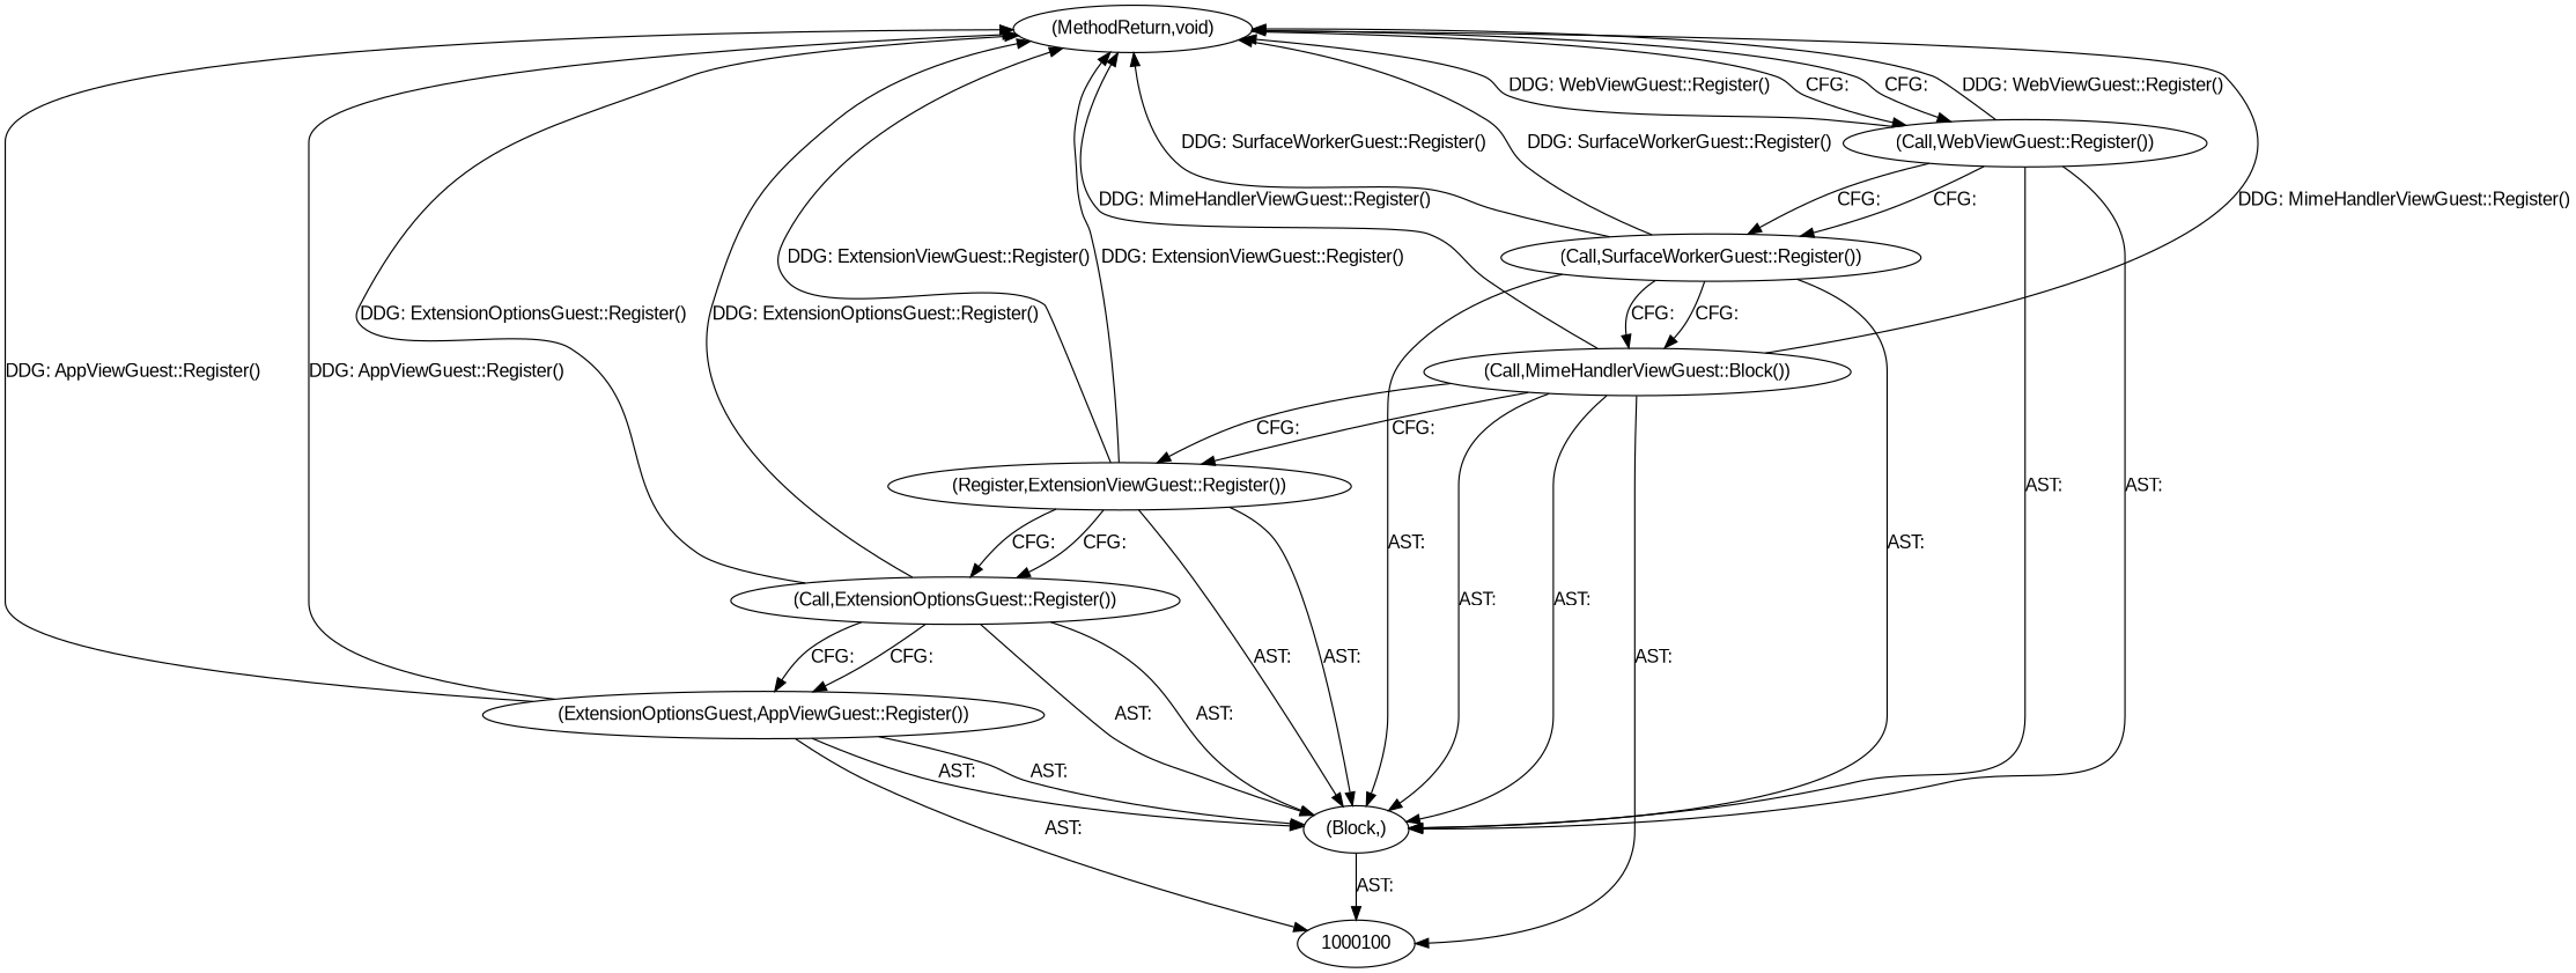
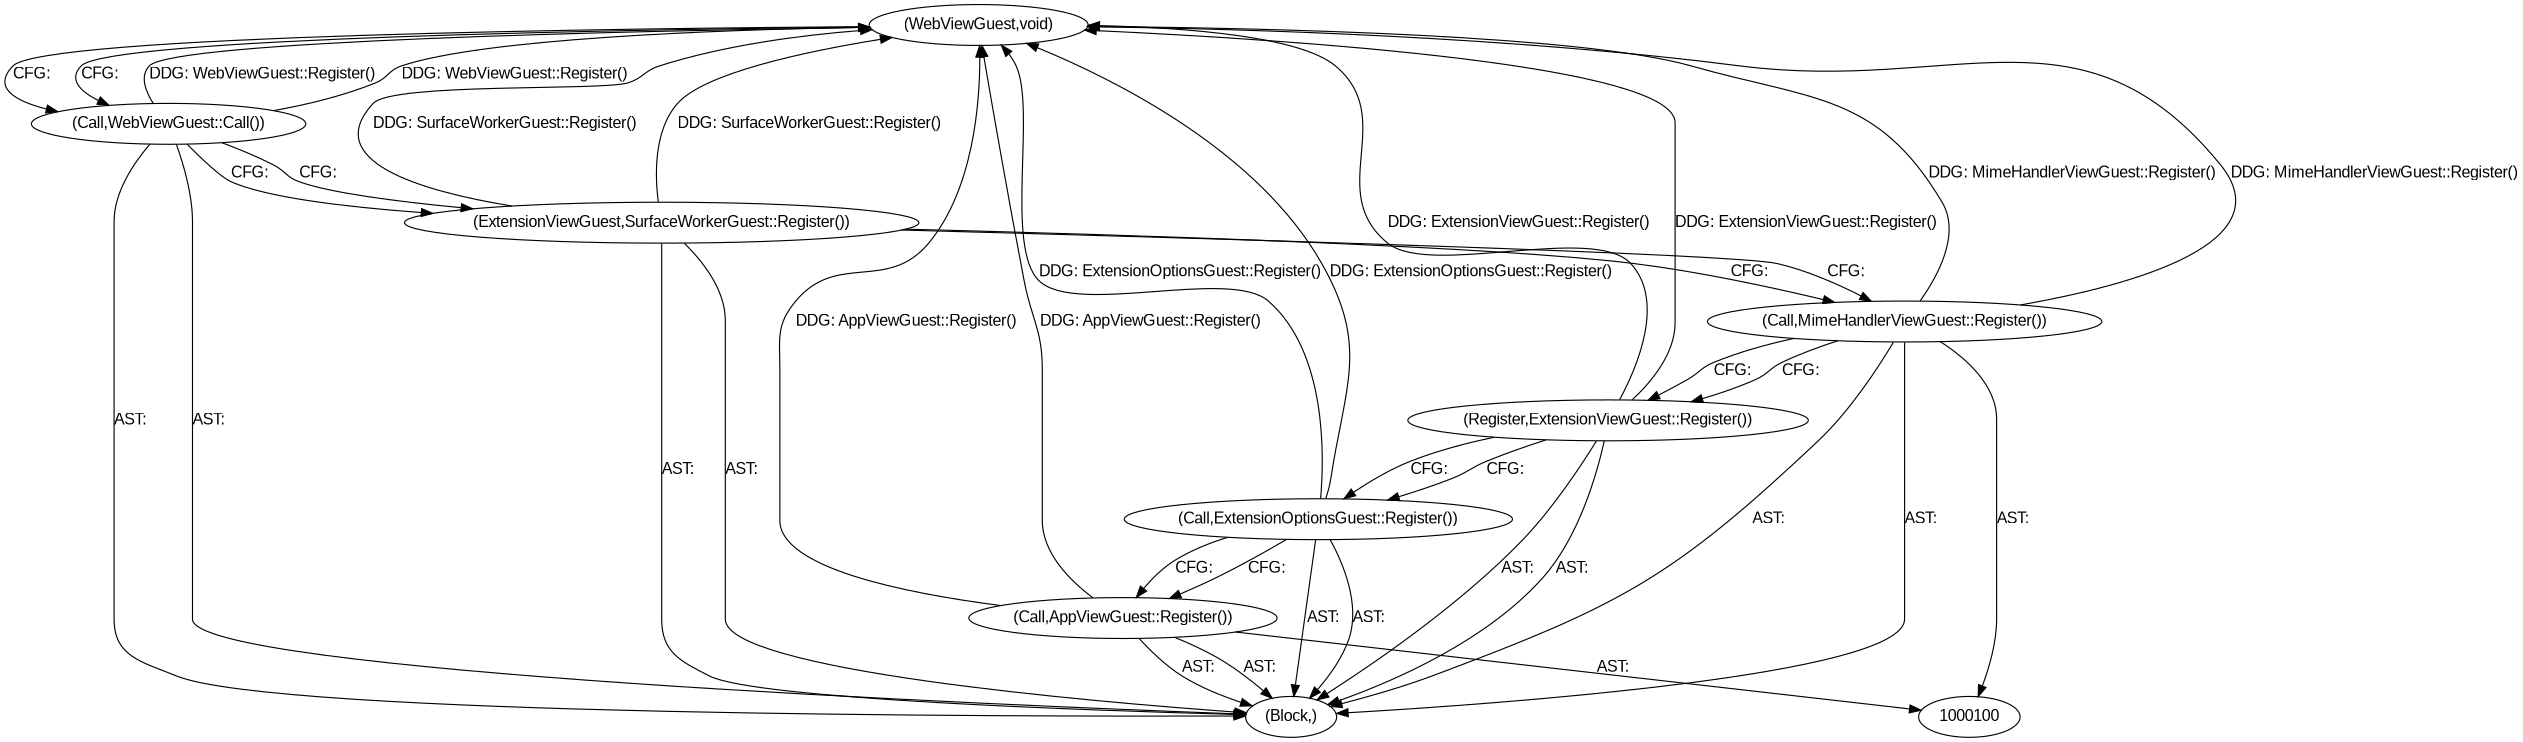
  digraph {
    fontname="Liberation Sans"
    node [fontname="Liberation Sans"]
    edge [fontname="Liberation Sans"]
-   n1 [label="(MethodReturn,void)"]
-   n2 [label="(Call,WebViewGuest::Register())"]
+   n1 [label="(WebViewGuest,void)"]
+   n2 [label="(Call,WebViewGuest::Call())"]
    n3 [label="(Block,)"]
-   n4 [label="(Call,SurfaceWorkerGuest::Register())"]
+   n4 [label="(ExtensionViewGuest,SurfaceWorkerGuest::Register())"]
    1000100
-   n6 [label="(ExtensionOptionsGuest,AppViewGuest::Register())"]
+   n6 [label="(Call,AppViewGuest::Register())"]
    n7 [label="(Call,ExtensionOptionsGuest::Register())"]
    n8 [label="(Register,ExtensionViewGuest::Register())"]
-   n9 [label="(Call,MimeHandlerViewGuest::Block())"]
+   n9 [label="(Call,MimeHandlerViewGuest::Register())"]
    n1 -> n2 [label="CFG: "]
    n1 -> n2 [label="CFG: "]
    n2 -> n1 [label="DDG: WebViewGuest::Register()"]
    n2 -> n1 [label="DDG: WebViewGuest::Register()"]
    n2 -> n3 [label="AST: "]
    n2 -> n3 [label="AST: "]
    n2 -> n4 [label="CFG: "]
    n2 -> n4 [label="CFG: "]
-   n3 -> 1000100 [label="AST: "]
    n4 -> n1 [label="DDG: SurfaceWorkerGuest::Register()"]
    n4 -> n1 [label="DDG: SurfaceWorkerGuest::Register()"]
    n4 -> n3 [label="AST: "]
    n4 -> n3 [label="AST: "]
    n4 -> n9 [label="CFG: "]
    n4 -> n9 [label="CFG: "]
    n6 -> n1 [label="DDG: AppViewGuest::Register()"]
    n6 -> n1 [label="DDG: AppViewGuest::Register()"]
    n6 -> n3 [label="AST: "]
    n6 -> n3 [label="AST: "]
    n6 -> 1000100 [label="AST: "]
    n7 -> n1 [label="DDG: ExtensionOptionsGuest::Register()"]
    n7 -> n1 [label="DDG: ExtensionOptionsGuest::Register()"]
    n7 -> n3 [label="AST: "]
    n7 -> n3 [label="AST: "]
    n7 -> n6 [label="CFG: "]
    n7 -> n6 [label="CFG: "]
    n8 -> n1 [label="DDG: ExtensionViewGuest::Register()"]
    n8 -> n1 [label="DDG: ExtensionViewGuest::Register()"]
    n8 -> n3 [label="AST: "]
    n8 -> n3 [label="AST: "]
    n8 -> n7 [label="CFG: "]
    n8 -> n7 [label="CFG: "]
    n9 -> n1 [label="DDG: MimeHandlerViewGuest::Register()"]
    n9 -> n1 [label="DDG: MimeHandlerViewGuest::Register()"]
    n9 -> n3 [label="AST: "]
    n9 -> n3 [label="AST: "]
    n9 -> 1000100 [label="AST: "]
    n9 -> n8 [label="CFG: "]
    n9 -> n8 [label="CFG: "]
  }
